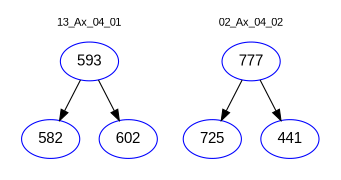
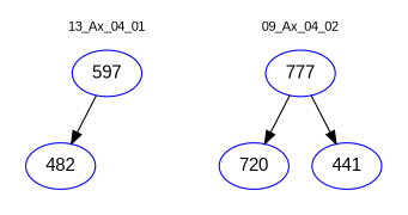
  digraph {
    fontname="Liberation Sans"
    node [color=blue fontname="Liberation Sans"]
    edge [color=black fontname="Liberation Sans"]
-   n1 [label=593]
-   n2 [label=582]
-   n3 [label=602]
+   n1 [label=597]
+   n2 [label=482]
    n4 [label=777]
-   n5 [label=725]
+   n5 [label=720]
    n6 [label=441]
    subgraph cluster_1 {
      color=white
      fontsize=10
      label="13_Ax_04_01"
      n1
      n2
-     n3
    }
    subgraph cluster_2 {
      color=white
      fontsize=10
-     label="02_Ax_04_02"
+     label="09_Ax_04_02"
      n4
      n5
      n6
    }
    n1 -> n2
-   n1 -> n3
    n4 -> n5
    n4 -> n6
  }
